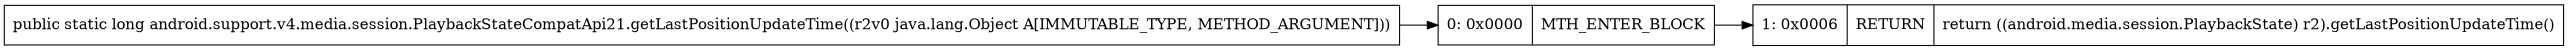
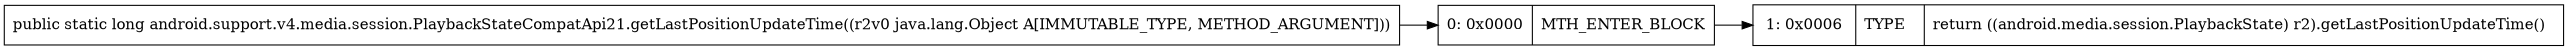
  digraph {
    rankdir=LR
    node [shape=record]
    n1 [label="{0\:\ 0x0000|MTH_ENTER_BLOCK\l}"]
-   n2 [label="{1\:\ 0x0006|RETURN\l|return ((android.media.session.PlaybackState) r2).getLastPositionUpdateTime()\l}"]
+   n2 [label="{1\:\ 0x0006|TYPE\l|return ((android.media.session.PlaybackState) r2).getLastPositionUpdateTime()\l}"]
    n3 [label="{public static long android.support.v4.media.session.PlaybackStateCompatApi21.getLastPositionUpdateTime((r2v0 java.lang.Object A[IMMUTABLE_TYPE, METHOD_ARGUMENT])) }"]
    n1 -> n2
    n3 -> n1
  }
